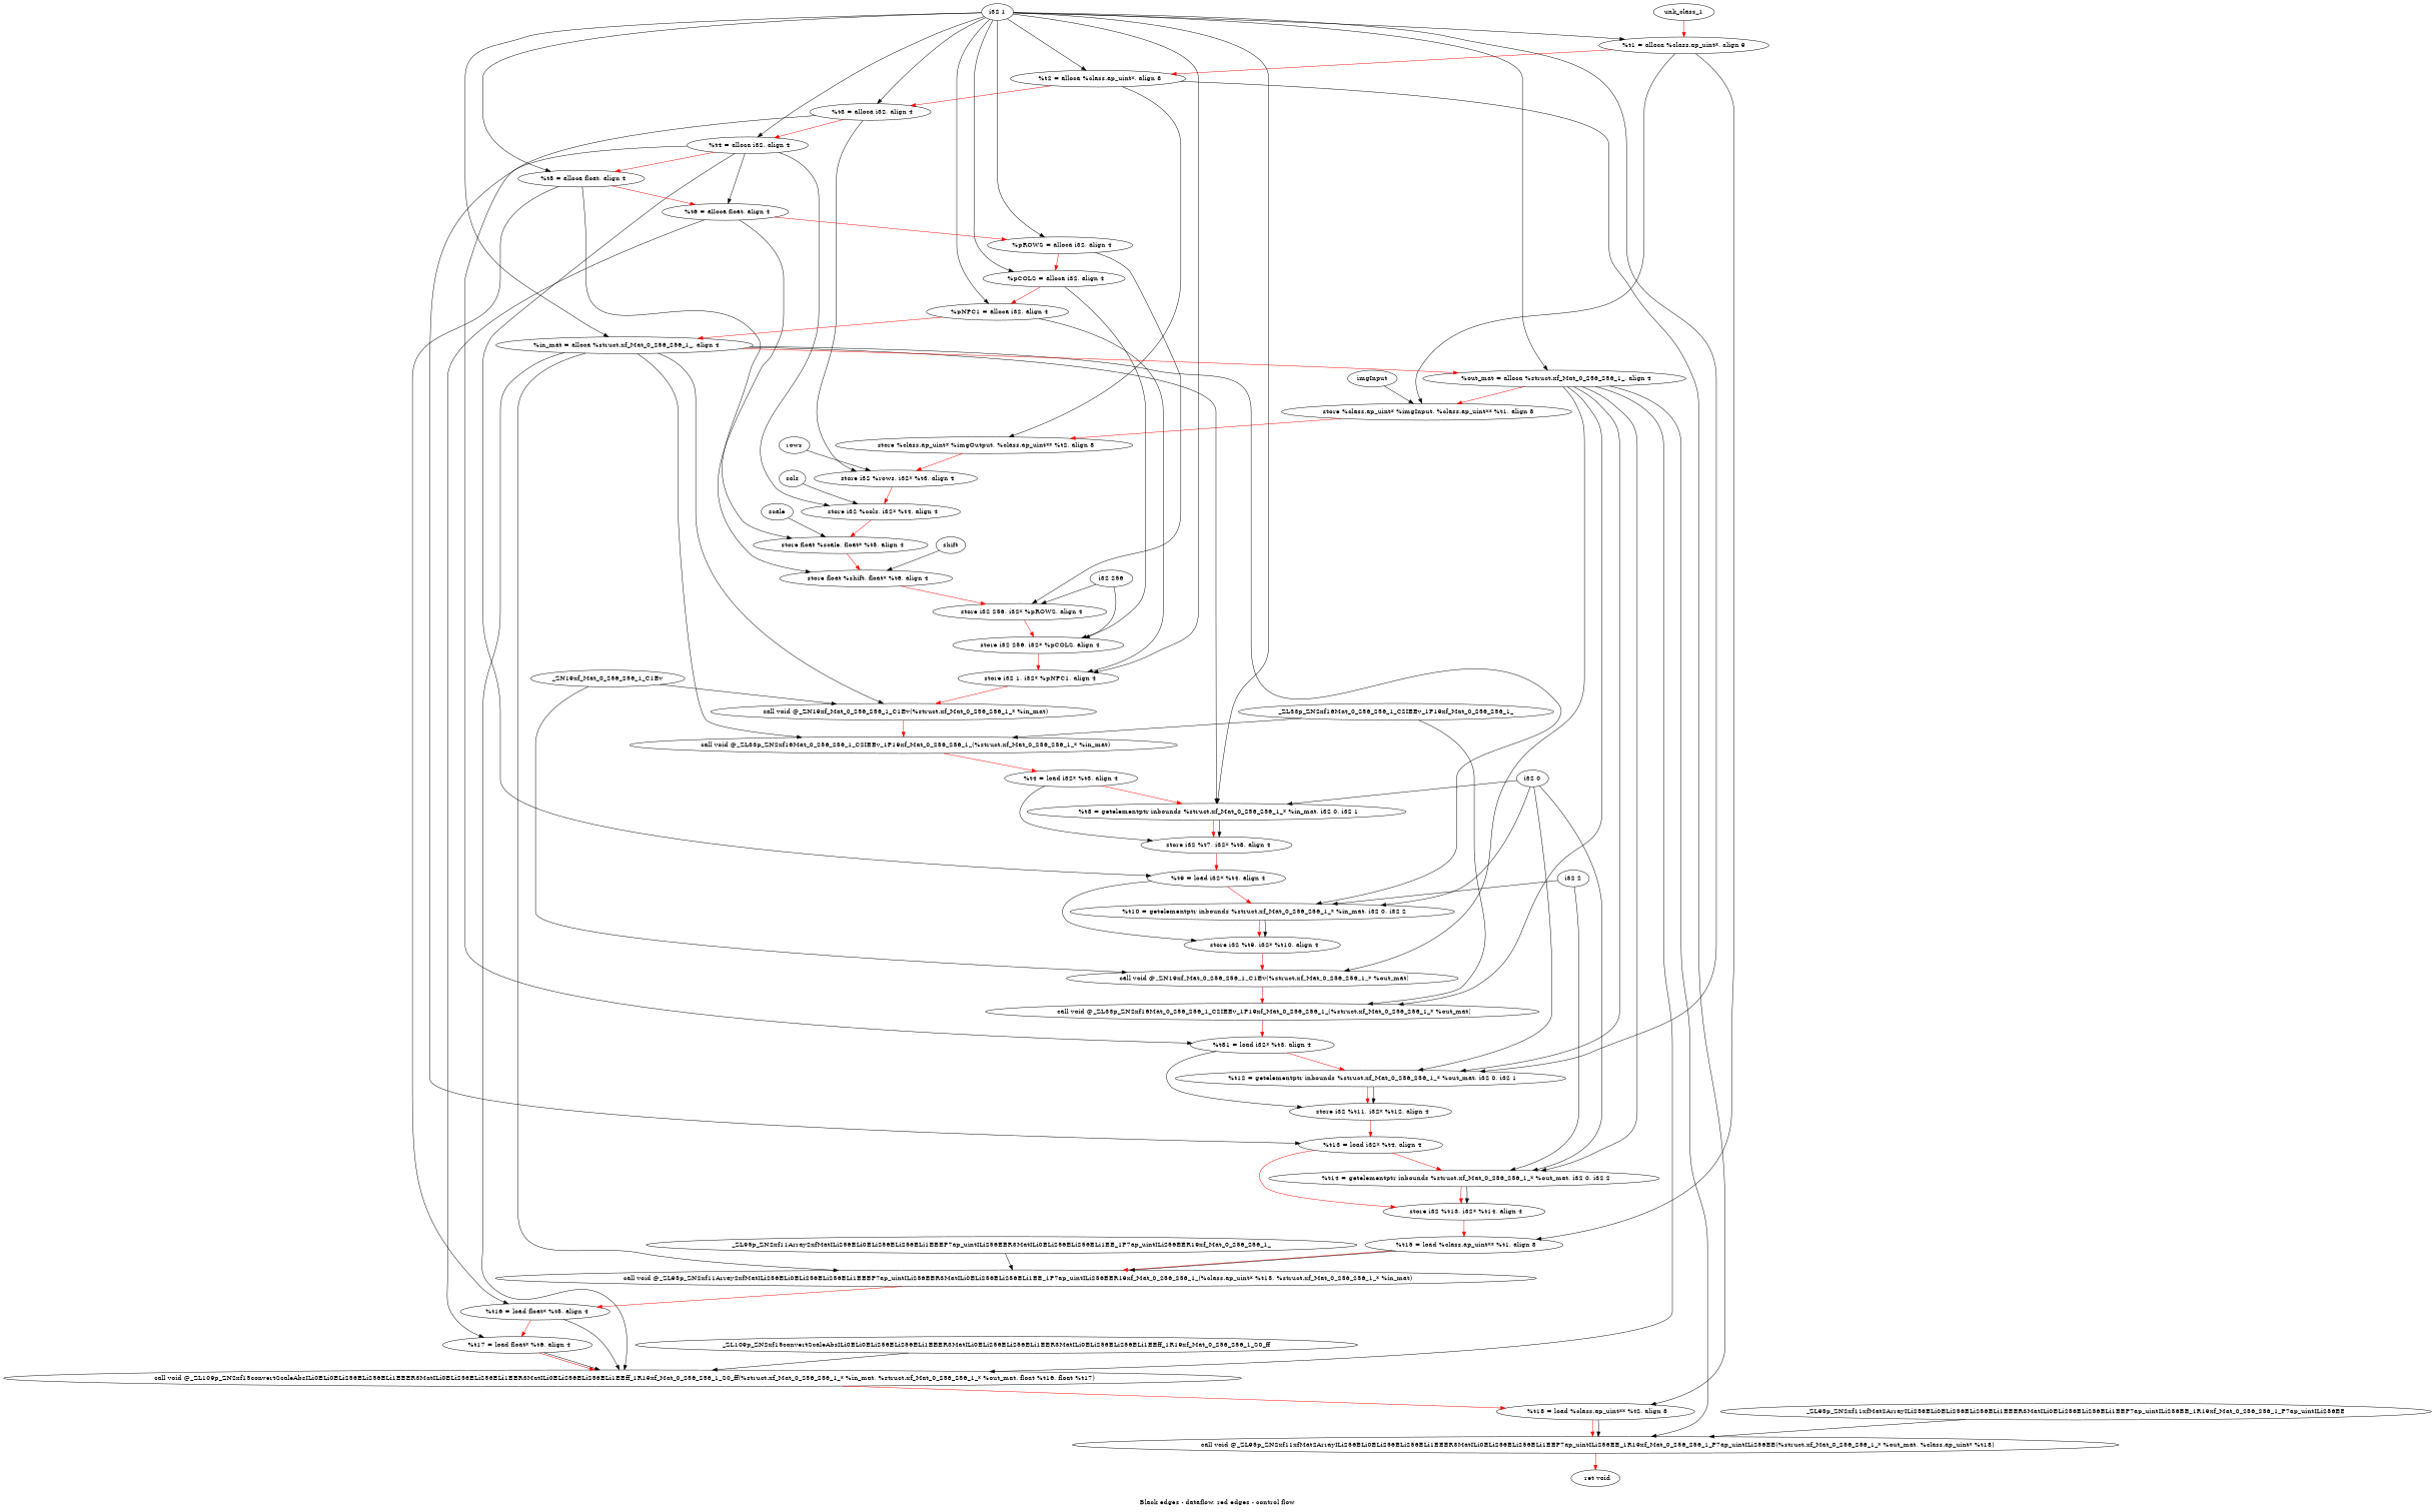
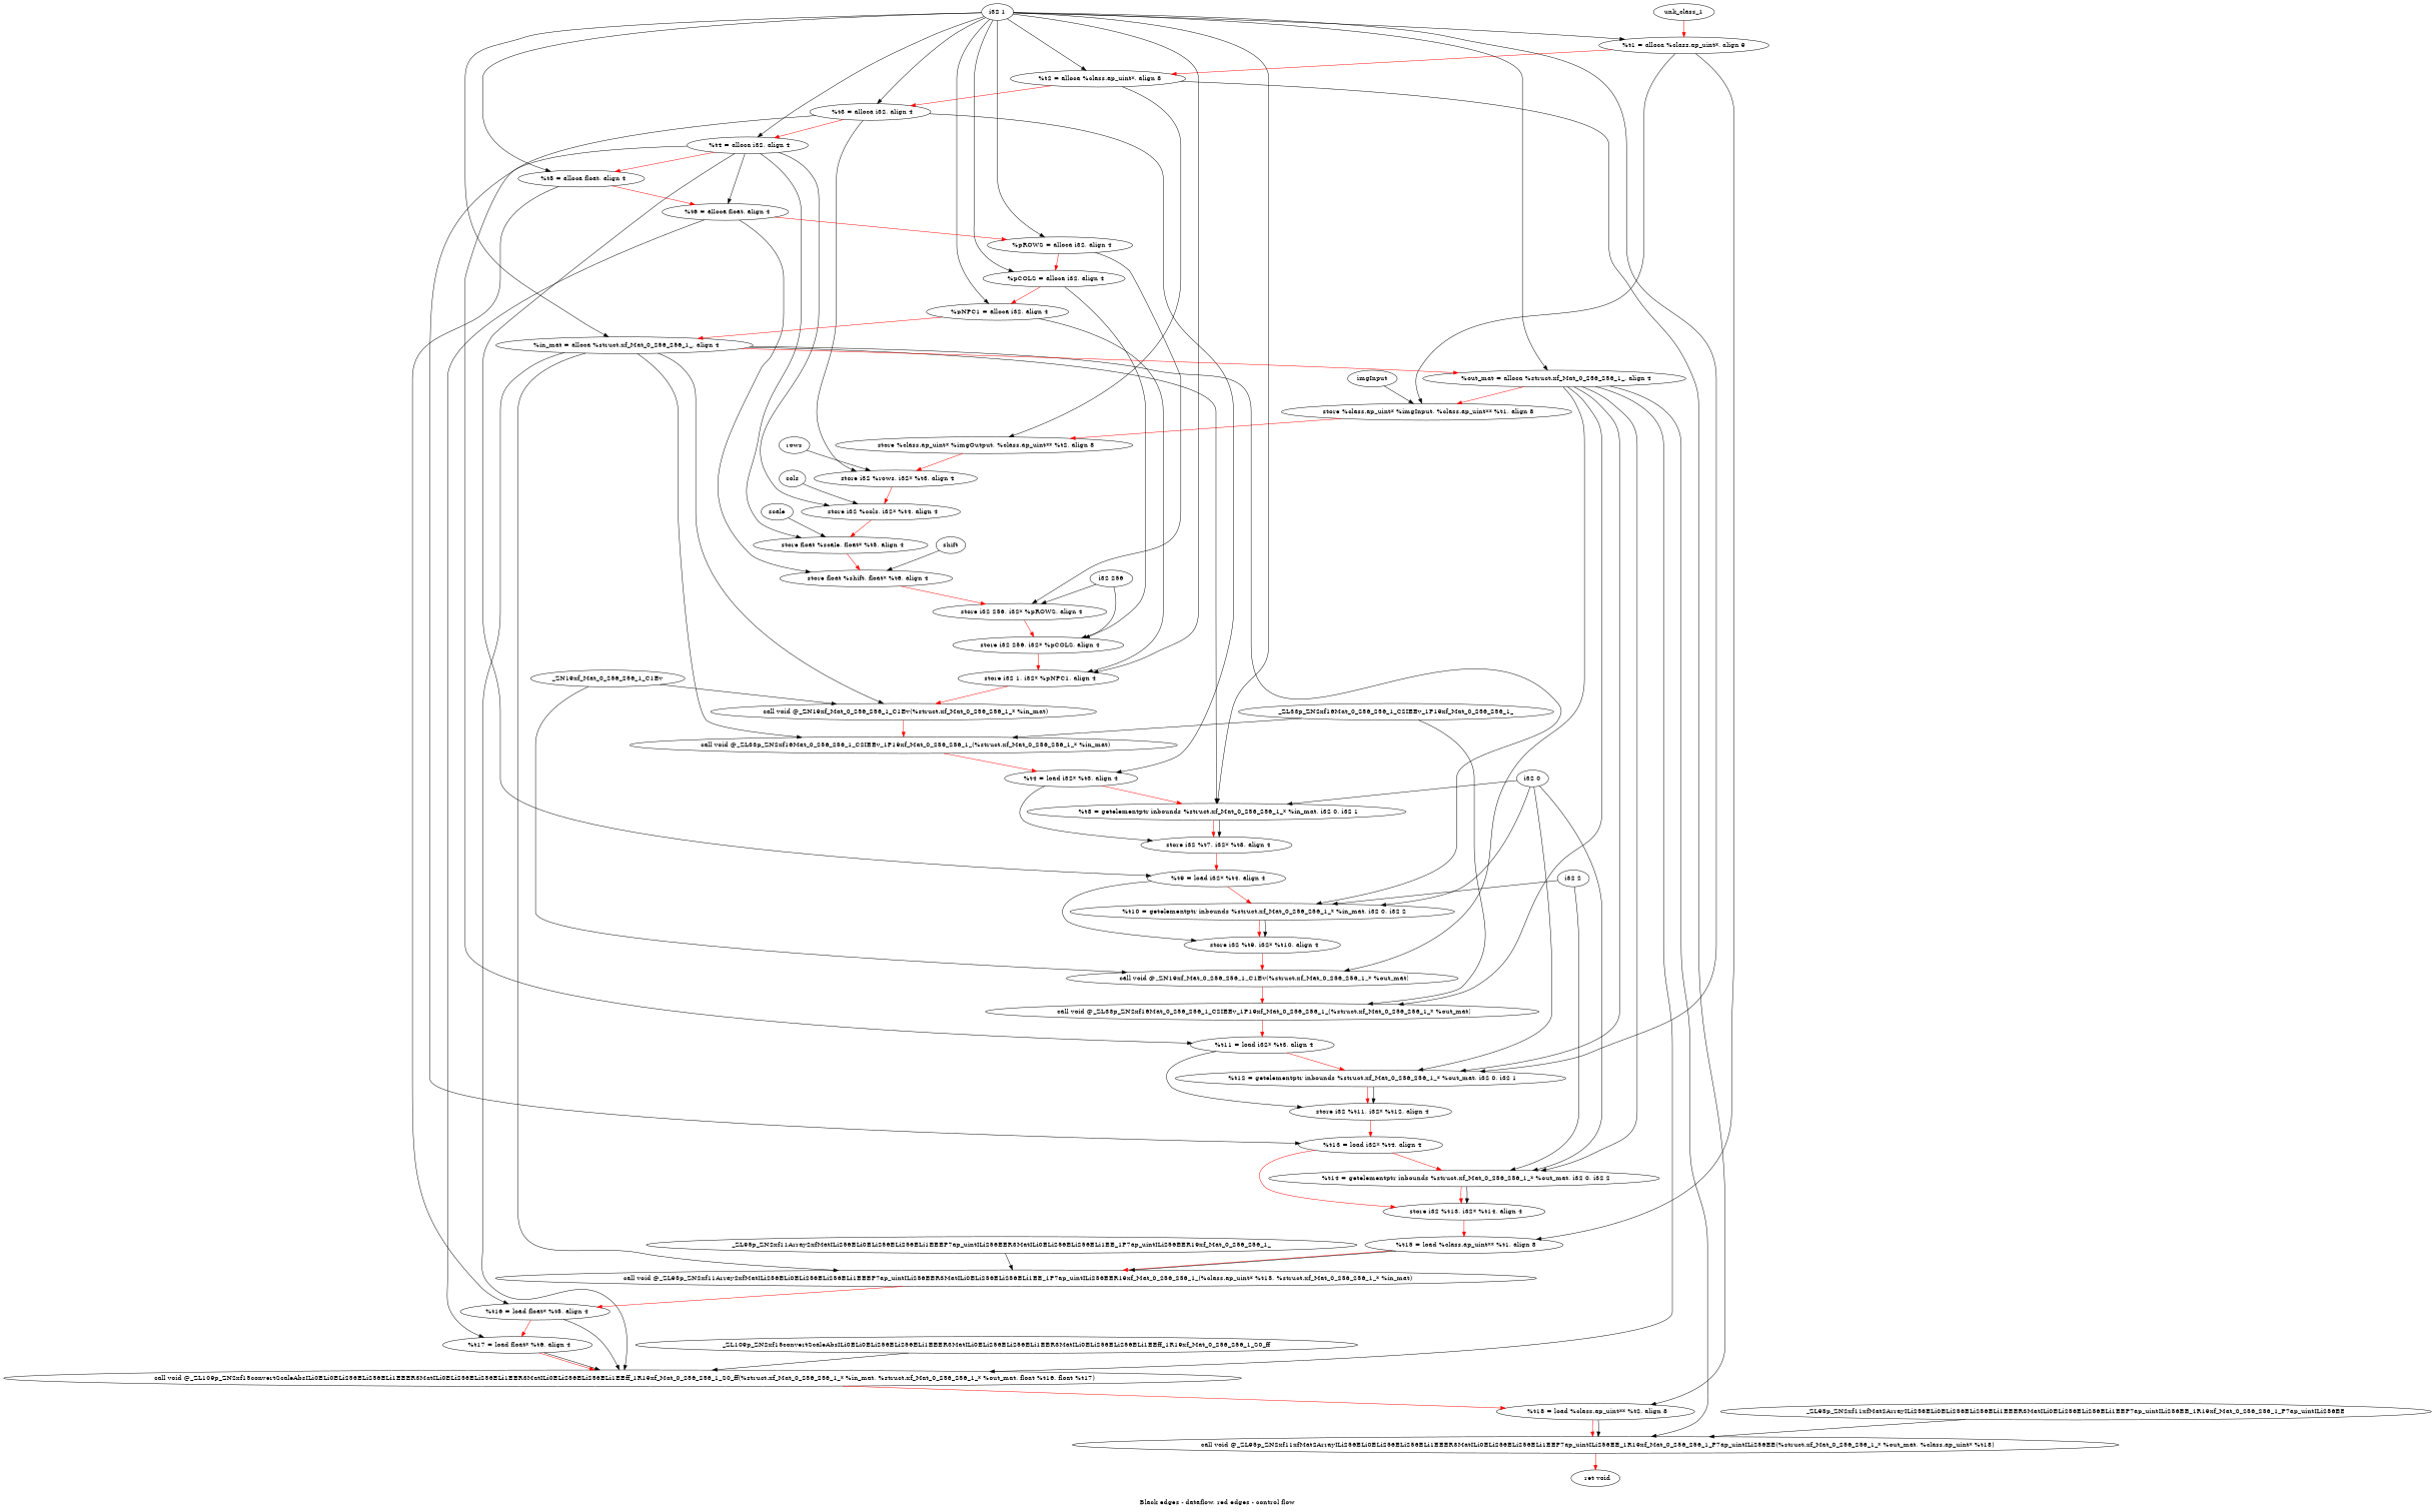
  digraph {
    compound=true
    label="Black edges - dataflow, red edges - control flow"
    n1 [label="%t1 = alloca %class.ap_uint*, align 9"]
    n2 [label="  %t2 = alloca %class.ap_uint*, align 8"]
    n3 [label="  store %class.ap_uint* %imgInput, %class.ap_uint** %t1, align 8"]
    n4 [label="  %t15 = load %class.ap_uint** %t1, align 8"]
    n5 [label="  %t3 = alloca i32, align 4"]
    n6 [label="  store %class.ap_uint* %imgOutput, %class.ap_uint** %t2, align 8"]
    n7 [label="  %t18 = load %class.ap_uint** %t2, align 8"]
    n8 [label="  call void @_ZL95p_ZN2xf11Array2xfMatILi256ELi0ELi256ELi256ELi1EEEP7ap_uintILi256EER3MatILi0ELi256ELi256ELi1EE_1P7ap_uintILi256EER19xf_Mat_0_256_256_1_(%class.ap_uint* %t15, %struct.xf_Mat_0_256_256_1_* %in_mat)"]
    n9 [label="  %t4 = alloca i32, align 4"]
    n10 [label="  store i32 %rows, i32* %t3, align 4"]
    n11 [label="%t4 = load i32* %t3, align 4"]
-   n12 [label="%t81 = load i32* %t3, align 4"]
+   n12 [label="  %t11 = load i32* %t3, align 4"]
    n13 [label="  call void @_ZL95p_ZN2xf11xfMat2ArrayILi256ELi0ELi256ELi256ELi1EEER3MatILi0ELi256ELi256ELi1EEP7ap_uintILi256EE_1R19xf_Mat_0_256_256_1_P7ap_uintILi256EE(%struct.xf_Mat_0_256_256_1_* %out_mat, %class.ap_uint* %t18)"]
    n14 [label="  %t5 = alloca float, align 4"]
    n15 [label="  store i32 %cols, i32* %t4, align 4"]
    n16 [label="  %t9 = load i32* %t4, align 4"]
    n17 [label="  %t13 = load i32* %t4, align 4"]
    n18 [label="  %t6 = alloca float, align 4"]
    n19 [label="  %t8 = getelementptr inbounds %struct.xf_Mat_0_256_256_1_* %in_mat, i32 0, i32 1"]
    n20 [label="  store i32 %t7, i32* %t8, align 4"]
    n21 [label="  %t12 = getelementptr inbounds %struct.xf_Mat_0_256_256_1_* %out_mat, i32 0, i32 1"]
    n22 [label="  store i32 %t11, i32* %t12, align 4"]
    n23 [label="  store float %scale, float* %t5, align 4"]
    n24 [label="  %t16 = load float* %t5, align 4"]
    n25 [label="  %t10 = getelementptr inbounds %struct.xf_Mat_0_256_256_1_* %in_mat, i32 0, i32 2"]
    n26 [label="  store i32 %t9, i32* %t10, align 4"]
    n27 [label="  %t14 = getelementptr inbounds %struct.xf_Mat_0_256_256_1_* %out_mat, i32 0, i32 2"]
    n28 [label="  store i32 %t13, i32* %t14, align 4"]
    n29 [label="  %pROWS = alloca i32, align 4"]
    n30 [label="  store float %shift, float* %t6, align 4"]
    n31 [label="  %t17 = load float* %t6, align 4"]
    n32 [label="  call void @_ZL109p_ZN2xf15convertScaleAbsILi0ELi0ELi256ELi256ELi1EEER3MatILi0ELi256ELi256ELi1EER3MatILi0ELi256ELi256ELi1EEff_1R19xf_Mat_0_256_256_1_S0_ff(%struct.xf_Mat_0_256_256_1_* %in_mat, %struct.xf_Mat_0_256_256_1_* %out_mat, float %t16, float %t17)"]
    n33 [label="  %pCOLS = alloca i32, align 4"]
    n34 [label="  store i32 256, i32* %pROWS, align 4"]
    n35 [label="  %pNPC1 = alloca i32, align 4"]
    n36 [label="  store i32 256, i32* %pCOLS, align 4"]
    n37 [label="  %in_mat = alloca %struct.xf_Mat_0_256_256_1_, align 4"]
    n38 [label="  store i32 1, i32* %pNPC1, align 4"]
    n39 [label="  %out_mat = alloca %struct.xf_Mat_0_256_256_1_, align 4"]
    n40 [label="  call void @_ZN19xf_Mat_0_256_256_1_C1Ev(%struct.xf_Mat_0_256_256_1_* %in_mat)"]
    n41 [label="  call void @_ZL33p_ZN2xf16Mat_0_256_256_1_C2IEEv_1P19xf_Mat_0_256_256_1_(%struct.xf_Mat_0_256_256_1_* %in_mat)"]
    n42 [label="  call void @_ZN19xf_Mat_0_256_256_1_C1Ev(%struct.xf_Mat_0_256_256_1_* %out_mat)"]
    n43 [label="  call void @_ZL33p_ZN2xf16Mat_0_256_256_1_C2IEEv_1P19xf_Mat_0_256_256_1_(%struct.xf_Mat_0_256_256_1_* %out_mat)"]
    n44 [label="  ret void"]
    n45 [label=unk_class_1]
    "i32 1"
    imgInput
    rows
    cols
    scale
    shift
    "i32 256"
    _ZN19xf_Mat_0_256_256_1_C1Ev
    _ZL33p_ZN2xf16Mat_0_256_256_1_C2IEEv_1P19xf_Mat_0_256_256_1_
    "i32 0"
    "i32 2"
    _ZL95p_ZN2xf11Array2xfMatILi256ELi0ELi256ELi256ELi1EEEP7ap_uintILi256EER3MatILi0ELi256ELi256ELi1EE_1P7ap_uintILi256EER19xf_Mat_0_256_256_1_
    _ZL109p_ZN2xf15convertScaleAbsILi0ELi0ELi256ELi256ELi1EEER3MatILi0ELi256ELi256ELi1EER3MatILi0ELi256ELi256ELi1EEff_1R19xf_Mat_0_256_256_1_S0_ff
    _ZL95p_ZN2xf11xfMat2ArrayILi256ELi0ELi256ELi256ELi1EEER3MatILi0ELi256ELi256ELi1EEP7ap_uintILi256EE_1R19xf_Mat_0_256_256_1_P7ap_uintILi256EE
    n1 -> n2 [color=red weight=2]
    n1 -> n3
    n1 -> n4
    n2 -> n5 [color=red weight=2]
    n2 -> n6
    n2 -> n7
    n3 -> n6 [color=red weight=2]
    n4 -> n8 [color=red weight=2]
    n4 -> n8
    n5 -> n9 [color=red weight=2]
    n5 -> n10
+   n5 -> n11
    n5 -> n12
    n6 -> n10 [color=red weight=2]
    n7 -> n13 [color=red weight=2]
    n7 -> n13
    n8 -> n24 [color=red weight=2]
    n9 -> n14 [color=red weight=2]
    n9 -> n15
    n9 -> n16
    n9 -> n17
    n9 -> n18
    n10 -> n15 [color=red weight=2]
    n11 -> n19 [color=red weight=2]
    n11 -> n20
    n12 -> n21 [color=red weight=2]
    n12 -> n22
    n13 -> n44 [color=red weight=2]
    n14 -> n18 [color=red weight=2]
-   n14 -> n23
+   n9 -> n23
    n14 -> n24
    n15 -> n23 [color=red weight=2]
    n16 -> n25 [color=red weight=2]
    n16 -> n26
    n17 -> n27 [color=red weight=2]
    n17 -> n28 [color=red]
    n18 -> n29 [color=red weight=2]
    n18 -> n30
    n18 -> n31
    n19 -> n20 [color=red weight=2]
    n19 -> n20
    n20 -> n16 [color=red weight=2]
    n21 -> n22 [color=red weight=2]
    n21 -> n22
    n22 -> n17 [color=red weight=2]
    n23 -> n30 [color=red weight=2]
    n24 -> n31 [color=red weight=2]
    n24 -> n32
    n25 -> n26 [color=red weight=2]
    n25 -> n26
    n26 -> n42 [color=red weight=2]
    n27 -> n28 [color=red weight=2]
    n27 -> n28
    n28 -> n4 [color=red weight=2]
    n29 -> n33 [color=red weight=2]
    n29 -> n34
    n30 -> n34 [color=red weight=2]
    n31 -> n32 [color=red weight=2]
    n31 -> n32
    n32 -> n7 [color=red weight=2]
    n33 -> n35 [color=red weight=2]
    n33 -> n36
    n34 -> n36 [color=red weight=2]
    n35 -> n37 [color=red weight=2]
    n35 -> n38
    n36 -> n38 [color=red weight=2]
    n37 -> n8
    n37 -> n19
    n37 -> n25
    n37 -> n32
    n37 -> n39 [color=red weight=2]
    n37 -> n40
    n37 -> n41
    n38 -> n40 [color=red weight=2]
    n39 -> n3 [color=red weight=2]
    n39 -> n13
    n39 -> n21
    n39 -> n27
    n39 -> n32
    n39 -> n42
    n39 -> n43
    n40 -> n41 [color=red weight=2]
    n41 -> n11 [color=red weight=2]
    n42 -> n43 [color=red weight=2]
    n43 -> n12 [color=red weight=2]
    n45 -> n1 [color=red]
    "i32 1" -> n1
    "i32 1" -> n2
    "i32 1" -> n5
    "i32 1" -> n9
    "i32 1" -> n14
    "i32 1" -> n19
    "i32 1" -> n21
    "i32 1" -> n29
    "i32 1" -> n33
    "i32 1" -> n35
    "i32 1" -> n37
    "i32 1" -> n38
    "i32 1" -> n39
    imgInput -> n3
    rows -> n10
    cols -> n15
    scale -> n23
    shift -> n30
    "i32 256" -> n34
    "i32 256" -> n36
    _ZN19xf_Mat_0_256_256_1_C1Ev -> n40
    _ZN19xf_Mat_0_256_256_1_C1Ev -> n42
    _ZL33p_ZN2xf16Mat_0_256_256_1_C2IEEv_1P19xf_Mat_0_256_256_1_ -> n41
    _ZL33p_ZN2xf16Mat_0_256_256_1_C2IEEv_1P19xf_Mat_0_256_256_1_ -> n43
    "i32 0" -> n19
    "i32 0" -> n21
    "i32 0" -> n25
    "i32 0" -> n27
    "i32 2" -> n25
    "i32 2" -> n27
    _ZL95p_ZN2xf11Array2xfMatILi256ELi0ELi256ELi256ELi1EEEP7ap_uintILi256EER3MatILi0ELi256ELi256ELi1EE_1P7ap_uintILi256EER19xf_Mat_0_256_256_1_ -> n8
    _ZL109p_ZN2xf15convertScaleAbsILi0ELi0ELi256ELi256ELi1EEER3MatILi0ELi256ELi256ELi1EER3MatILi0ELi256ELi256ELi1EEff_1R19xf_Mat_0_256_256_1_S0_ff -> n32
    _ZL95p_ZN2xf11xfMat2ArrayILi256ELi0ELi256ELi256ELi1EEER3MatILi0ELi256ELi256ELi1EEP7ap_uintILi256EE_1R19xf_Mat_0_256_256_1_P7ap_uintILi256EE -> n13
  }
